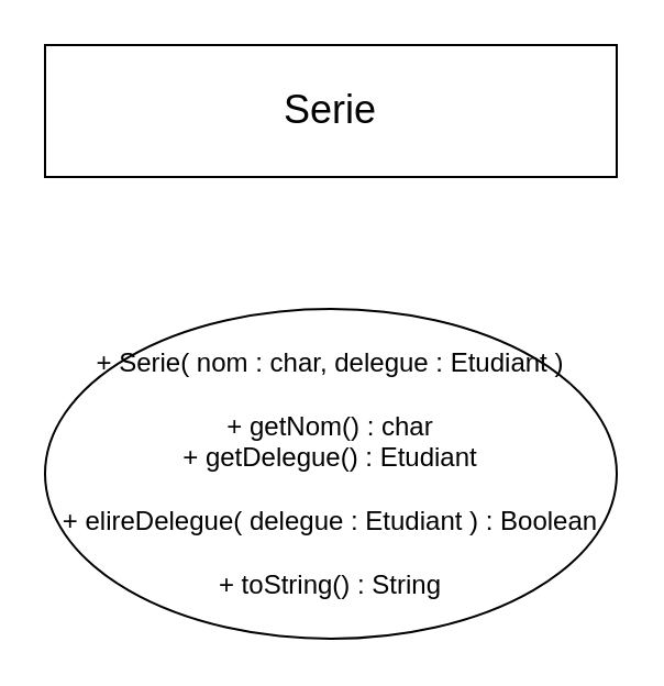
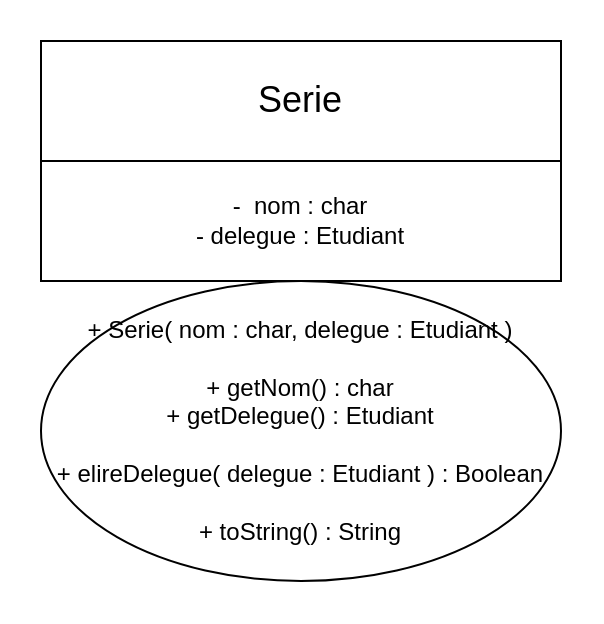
  <mxCell id="0" />
  <mxCell id="1" parent="0" />
  <mxCell id="2" value="&lt;font style=&quot;font-size: 18px;&quot;&gt;Serie&lt;/font&gt;" style="whiteSpace=wrap;html=1;" vertex="1" parent="1"><mxGeometry x="20" y="20" width="260" height="60" as="geometry" /></mxCell>
+ <mxCell id="3" value="-&amp;nbsp; nom : char&lt;br&gt;- delegue : Etudiant" style="whiteSpace=wrap;html=1;" vertex="1" parent="1"><mxGeometry x="20" y="80" width="260" height="60" as="geometry" /></mxCell>
  <mxCell id="4" value="+ Serie( nom : char, delegue : Etudiant )&lt;br&gt;&lt;br&gt;+ getNom() : char&lt;br&gt;+ getDelegue() : Etudiant&lt;br&gt;&lt;br&gt;+ elireDelegue( delegue : Etudiant ) : Boolean&lt;br&gt;&lt;br&gt;+ toString() : String" style="ellipse;whiteSpace=wrap;html=1;" vertex="1" parent="1"><mxGeometry x="20" y="140" width="260" height="150" as="geometry" /></mxCell>
